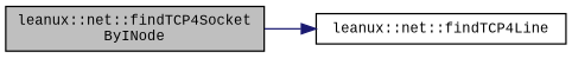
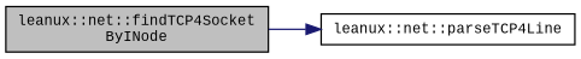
  digraph {
    rankdir=LR
    fontname="Liberation Mono"
    node [color=black fontname="Liberation Mono" fontsize=10 shape=record]
    n1 [fillcolor=grey75 fontcolor=black height=0.2 label="leanux::net::findTCP4Socket\lByINode" style=filled width=0.4]
-   n2 [height=0.2 label="leanux::net::findTCP4Line" width=0.4]
+   n2 [height=0.2 label="leanux::net::parseTCP4Line" width=0.4]
    n1 -> n2 [color=midnightblue fontname="Liberation Mono" fontsize=10 labelfontname=Helvetica labelfontsize=10 style=solid]
  }
